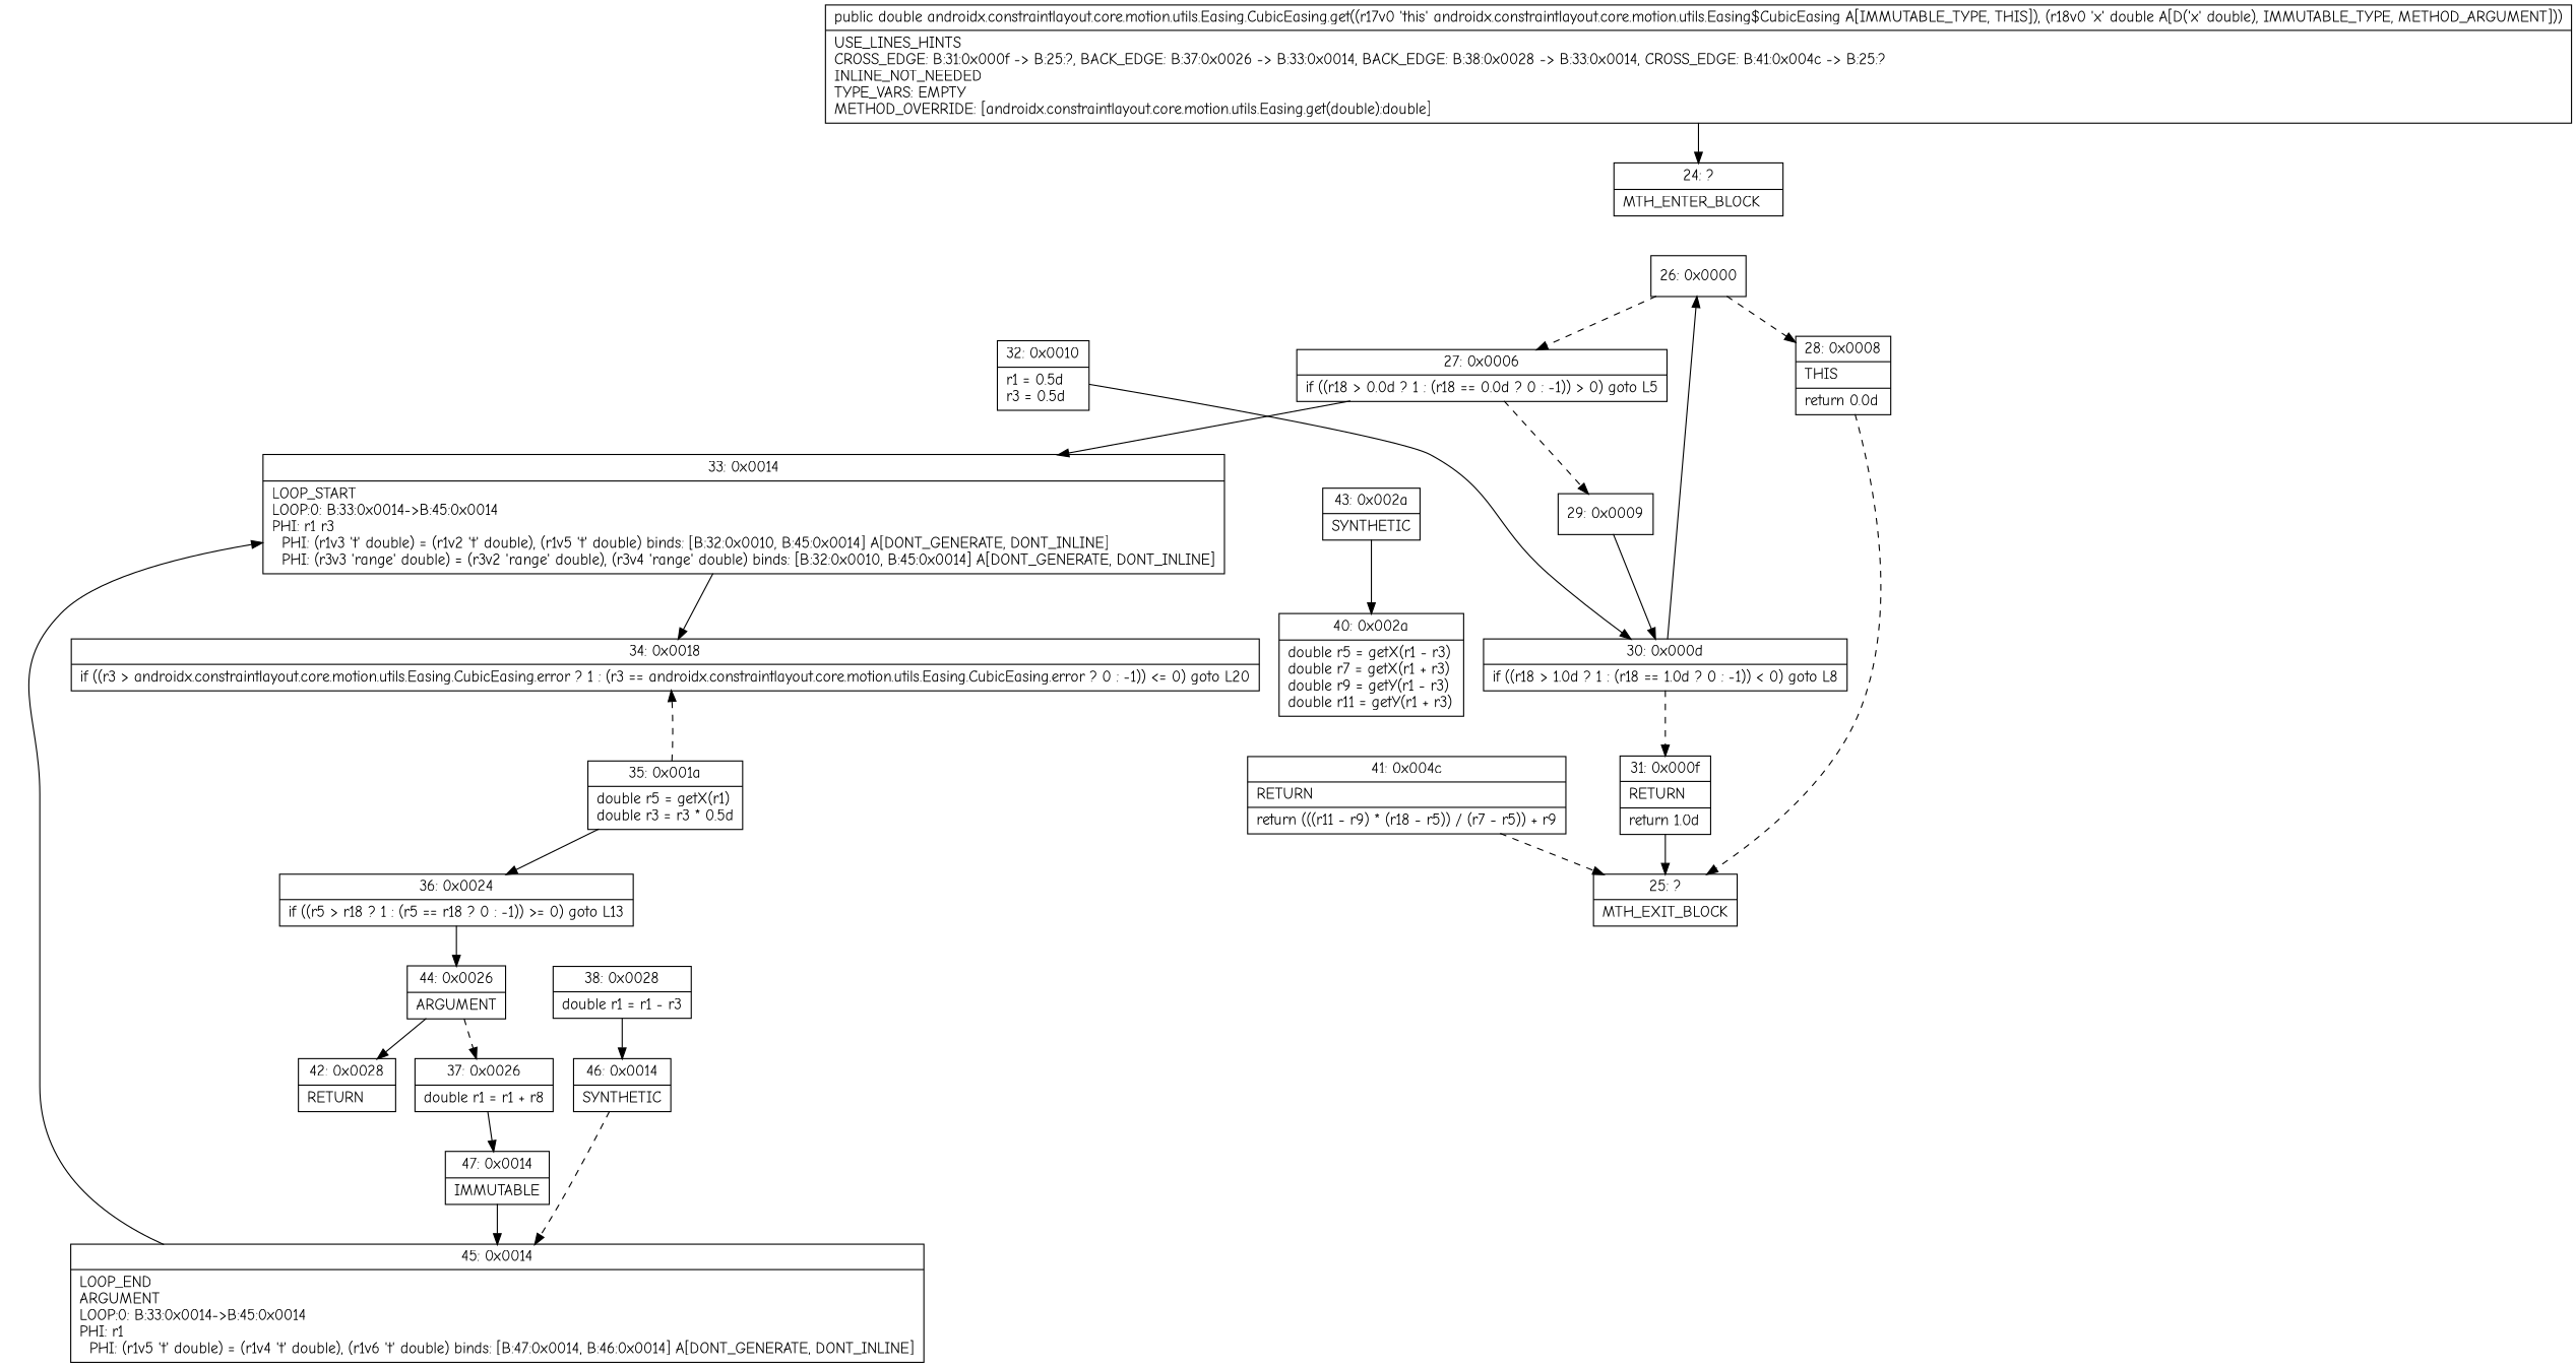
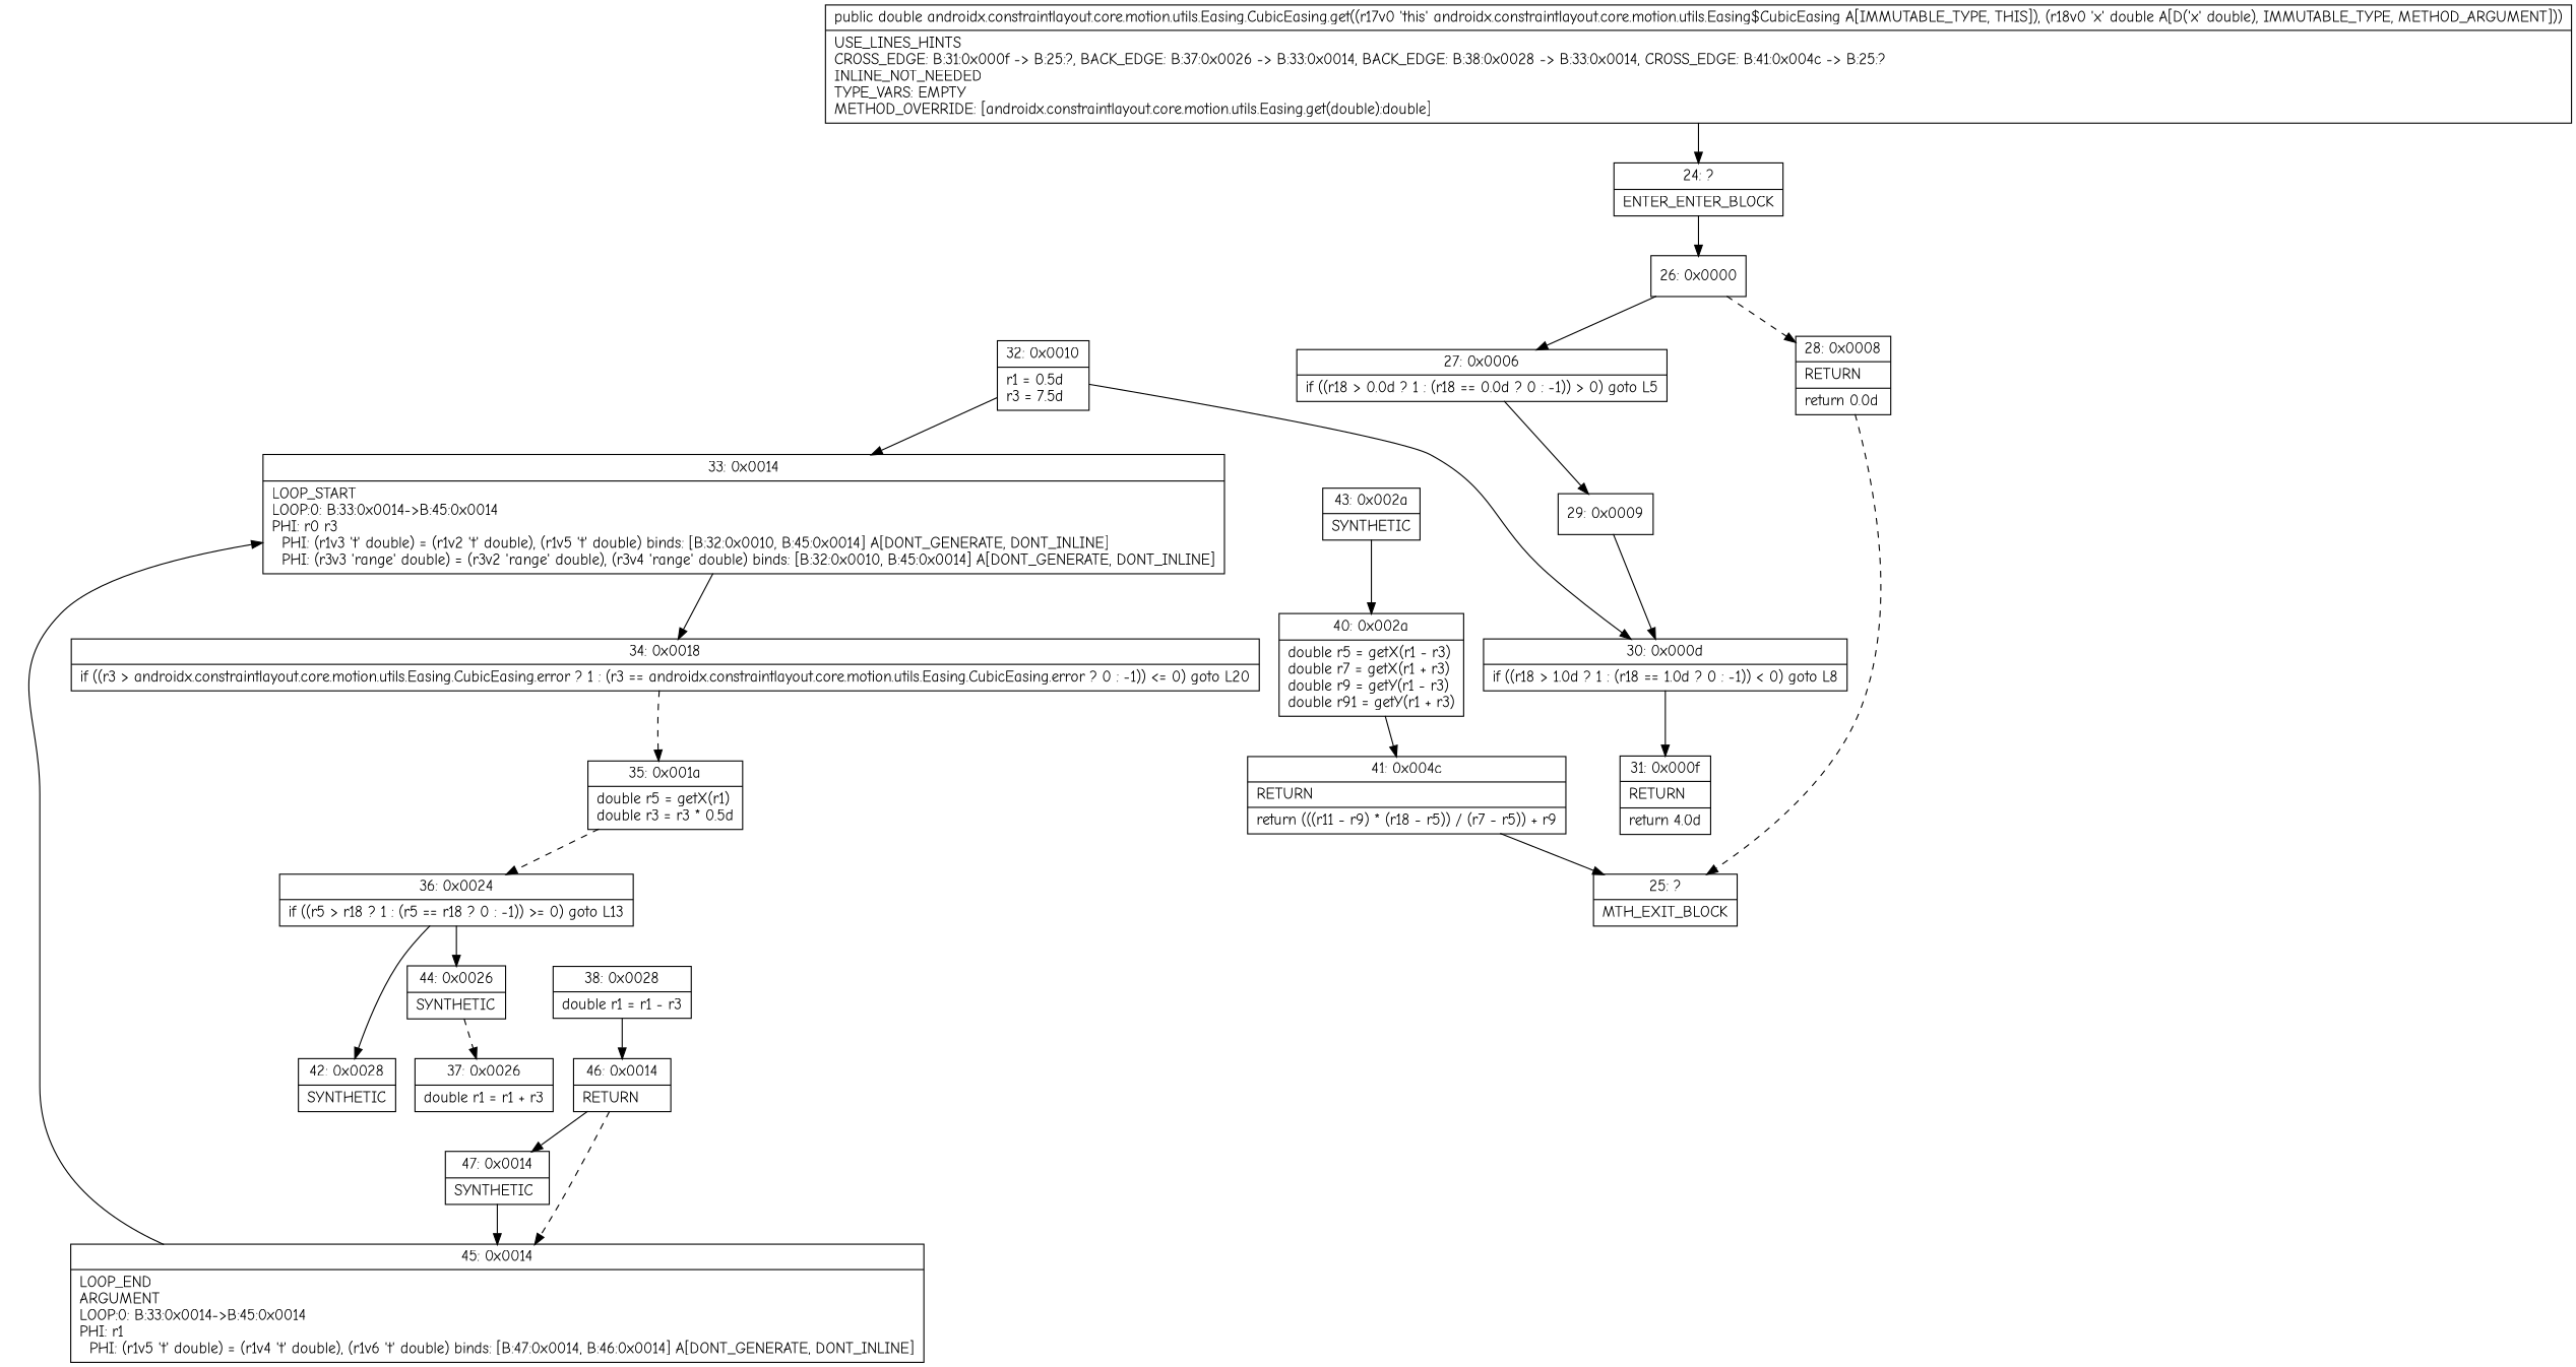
  digraph {
    fontname="Comic Neue"
    node [fontname="Comic Neue" shape=record]
    edge [fontname="Comic Neue"]
-   n1 [label="{24\:\ ?|MTH_ENTER_BLOCK\l}"]
+   n1 [label="{24\:\ ?|ENTER_ENTER_BLOCK\l}"]
    n2 [label="{26\:\ 0x0000}"]
    n3 [label="{27\:\ 0x0006|if ((r18 \> 0.0d ? 1 : (r18 == 0.0d ? 0 : \-1)) \> 0) goto L5\l}"]
-   n4 [label="{28\:\ 0x0008|THIS\l|return 0.0d\l}"]
+   n4 [label="{28\:\ 0x0008|RETURN\l|return 0.0d\l}"]
    n5 [label="{29\:\ 0x0009}"]
    n6 [label="{25\:\ ?|MTH_EXIT_BLOCK\l}"]
    n7 [label="{30\:\ 0x000d|if ((r18 \> 1.0d ? 1 : (r18 == 1.0d ? 0 : \-1)) \< 0) goto L8\l}"]
-   n8 [label="{31\:\ 0x000f|RETURN\l|return 1.0d\l}"]
-   n9 [label="{32\:\ 0x0010|r1 = 0.5d\lr3 = 0.5d\l}"]
-   n10 [label="{33\:\ 0x0014|LOOP_START\lLOOP:0: B:33:0x0014\-\>B:45:0x0014\lPHI: r1 r3 \l  PHI: (r1v3 't' double) = (r1v2 't' double), (r1v5 't' double) binds: [B:32:0x0010, B:45:0x0014] A[DONT_GENERATE, DONT_INLINE]\l  PHI: (r3v3 'range' double) = (r3v2 'range' double), (r3v4 'range' double) binds: [B:32:0x0010, B:45:0x0014] A[DONT_GENERATE, DONT_INLINE]\l}"]
+   n8 [label="{31\:\ 0x000f|RETURN\l|return 4.0d\l}"]
+   n9 [label="{32\:\ 0x0010|r1 = 0.5d\lr3 = 7.5d\l}"]
+   n10 [label="{33\:\ 0x0014|LOOP_START\lLOOP:0: B:33:0x0014\-\>B:45:0x0014\lPHI: r0 r3 \l  PHI: (r1v3 't' double) = (r1v2 't' double), (r1v5 't' double) binds: [B:32:0x0010, B:45:0x0014] A[DONT_GENERATE, DONT_INLINE]\l  PHI: (r3v3 'range' double) = (r3v2 'range' double), (r3v4 'range' double) binds: [B:32:0x0010, B:45:0x0014] A[DONT_GENERATE, DONT_INLINE]\l}"]
    n11 [label="{34\:\ 0x0018|if ((r3 \> androidx.constraintlayout.core.motion.utils.Easing.CubicEasing.error ? 1 : (r3 == androidx.constraintlayout.core.motion.utils.Easing.CubicEasing.error ? 0 : \-1)) \<= 0) goto L20\l}"]
    n12 [label="{35\:\ 0x001a|double r5 = getX(r1)\ldouble r3 = r3 * 0.5d\l}"]
    n13 [label="{36\:\ 0x0024|if ((r5 \> r18 ? 1 : (r5 == r18 ? 0 : \-1)) \>= 0) goto L13\l}"]
    n14 [label="{43\:\ 0x002a|SYNTHETIC\l}"]
-   n15 [label="{40\:\ 0x002a|double r5 = getX(r1 \- r3)\ldouble r7 = getX(r1 + r3)\ldouble r9 = getY(r1 \- r3)\ldouble r11 = getY(r1 + r3)\l}"]
-   n16 [label="{42\:\ 0x0028|RETURN\l}"]
-   n17 [label="{44\:\ 0x0026|ARGUMENT\l}"]
-   n18 [label="{37\:\ 0x0026|double r1 = r1 + r8\l}"]
+   n15 [label="{40\:\ 0x002a|double r5 = getX(r1 \- r3)\ldouble r7 = getX(r1 + r3)\ldouble r9 = getY(r1 \- r3)\ldouble r91 = getY(r1 + r3)\l}"]
+   n16 [label="{42\:\ 0x0028|SYNTHETIC\l}"]
+   n17 [label="{44\:\ 0x0026|SYNTHETIC\l}"]
+   n18 [label="{37\:\ 0x0026|double r1 = r1 + r3\l}"]
    n19 [label="{38\:\ 0x0028|double r1 = r1 \- r3\l}"]
-   n20 [label="{46\:\ 0x0014|SYNTHETIC\l}"]
+   n20 [label="{46\:\ 0x0014|RETURN\l}"]
    n21 [label="{45\:\ 0x0014|LOOP_END\lARGUMENT\lLOOP:0: B:33:0x0014\-\>B:45:0x0014\lPHI: r1 \l  PHI: (r1v5 't' double) = (r1v4 't' double), (r1v6 't' double) binds: [B:47:0x0014, B:46:0x0014] A[DONT_GENERATE, DONT_INLINE]\l}"]
-   n22 [label="{47\:\ 0x0014|IMMUTABLE\l}"]
+   n22 [label="{47\:\ 0x0014|SYNTHETIC\l}"]
    n23 [label="{41\:\ 0x004c|RETURN\l|return (((r11 \- r9) * (r18 \- r5)) \/ (r7 \- r5)) + r9\l}"]
    n24 [label="{public double androidx.constraintlayout.core.motion.utils.Easing.CubicEasing.get((r17v0 'this' androidx.constraintlayout.core.motion.utils.Easing$CubicEasing A[IMMUTABLE_TYPE, THIS]), (r18v0 'x' double A[D('x' double), IMMUTABLE_TYPE, METHOD_ARGUMENT]))  | USE_LINES_HINTS\lCROSS_EDGE: B:31:0x000f \-\> B:25:?, BACK_EDGE: B:37:0x0026 \-\> B:33:0x0014, BACK_EDGE: B:38:0x0028 \-\> B:33:0x0014, CROSS_EDGE: B:41:0x004c \-\> B:25:?\lINLINE_NOT_NEEDED\lTYPE_VARS: EMPTY\lMETHOD_OVERRIDE: [androidx.constraintlayout.core.motion.utils.Easing.get(double):double]\l}"]
-   n7 -> n2
-   n2 -> n3 [style=dashed]
+   n1 -> n2
+   n2 -> n3
    n2 -> n4 [style=dashed]
-   n3 -> n5 [style=dashed]
+   n3 -> n5
    n4 -> n6 [style=dashed]
    n5 -> n7
-   n7 -> n8 [style=dashed]
-   n8 -> n6
+   n7 -> n8 [style=solid]
    n9 -> n7
-   n3 -> n10
+   n9 -> n10
    n10 -> n11
-   n12 -> n11 [style=dashed]
-   n12 -> n13
-   n17 -> n16
+   n11 -> n12 [style=dashed]
+   n12 -> n13 [style=dashed]
+   n13 -> n16
    n13 -> n17 [style=solid]
    n14 -> n15
+   n15 -> n23
    n17 -> n18 [style=dashed]
-   n18 -> n22
+   n20 -> n22
    n19 -> n20
    n20 -> n21 [style=dashed]
    n21 -> n10
    n22 -> n21
-   n23 -> n6 [style=dashed]
+   n23 -> n6
    n24 -> n1
  }
